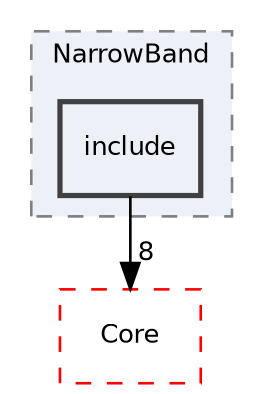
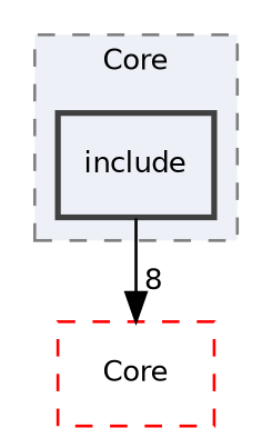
  digraph {
    compound=true
    node [fillcolor="#edf0f7" fontname=Helvetica fontsize=10 shape=box]
    n1 [color=grey25 label=include style="filled,bold,"]
    n2 [color=red label=Core style="dashed,"]
    subgraph cluster_1 {
      bgcolor="#edf0f7"
      fontname=Helvetica
      fontsize=10
-     label=NarrowBand
+     label=Core
      pencolor=grey50
      style="filled,dashed,"
      n1
    }
    n1 -> n2 [fontname=Helvetica fontsize=10 headlabel=8 labeldistance=1.5 labelfontname=Helvetica labelfontsize=10]
  }
